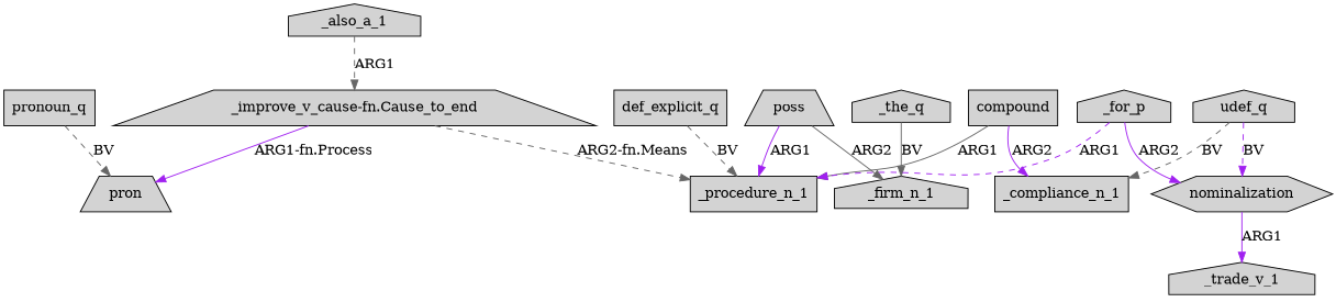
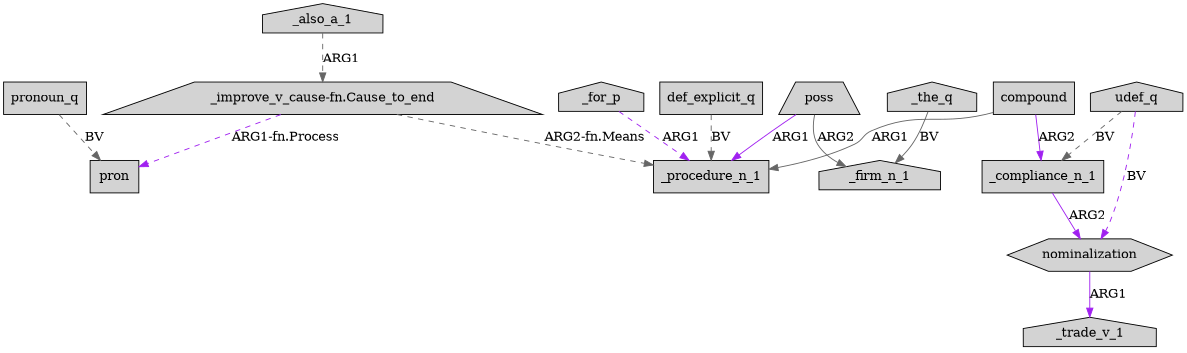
  digraph {
    node [shape=house style=filled]
    edge [color=gray40 style=dashed]
    "_improve_v_cause-fn.Cause_to_end" [shape=trapezium]
-   pron [shape=trapezium]
+   pron [shape=box]
    _procedure_n_1 [shape=box]
    poss [shape=trapezium]
    _firm_n_1
    _the_q
    compound [shape=box]
    _compliance_n_1 [shape=box]
    _for_p
    nominalization [shape=hexagon]
    _trade_v_1
    def_explicit_q [shape=box]
    udef_q
    pronoun_q [shape=box]
    _also_a_1
-   "_improve_v_cause-fn.Cause_to_end" -> pron [color=purple label="ARG1-fn.Process" style=solid]
+   "_improve_v_cause-fn.Cause_to_end" -> pron [color=purple label="ARG1-fn.Process"]
    "_improve_v_cause-fn.Cause_to_end" -> _procedure_n_1 [label="ARG2-fn.Means"]
    poss -> _procedure_n_1 [color=purple label=ARG1 style=solid]
    poss -> _firm_n_1 [label=ARG2 style=solid]
    _the_q -> _firm_n_1 [label=BV style=solid]
    compound -> _procedure_n_1 [label=ARG1 style=solid]
    compound -> _compliance_n_1 [color=purple label=ARG2 style=solid]
    _for_p -> _procedure_n_1 [color=purple label=ARG1]
-   _for_p -> nominalization [color=purple label=ARG2 style=solid]
+   _compliance_n_1 -> nominalization [color=purple label=ARG2 style=solid]
    nominalization -> _trade_v_1 [color=purple label=ARG1 style=solid]
    def_explicit_q -> _procedure_n_1 [label=BV]
    udef_q -> _compliance_n_1 [label=BV]
    udef_q -> nominalization [color=purple label=BV]
    pronoun_q -> pron [label=BV]
    _also_a_1 -> "_improve_v_cause-fn.Cause_to_end" [label=ARG1]
  }
